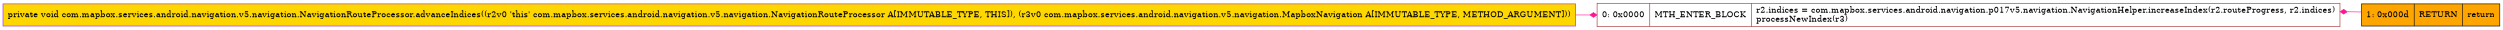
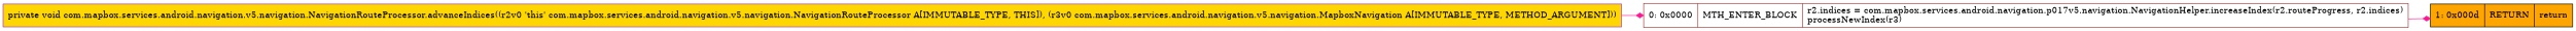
  digraph {
    rankdir=LR
    node [shape=record style=filled]
    edge [color=deeppink arrowhead=diamond]
    n1 [label="{0\:\ 0x0000|MTH_ENTER_BLOCK\l|r2.indices = com.mapbox.services.android.navigation.p017v5.navigation.NavigationHelper.increaseIndex(r2.routeProgress, r2.indices)\lprocessNewIndex(r3)\l}" fillcolor=white color=brown]
    n2 [label="{1\:\ 0x000d|RETURN\l|return\l}" fillcolor=orange color=black]
    n3 [label="{private void com.mapbox.services.android.navigation.v5.navigation.NavigationRouteProcessor.advanceIndices((r2v0 'this' com.mapbox.services.android.navigation.v5.navigation.NavigationRouteProcessor A[IMMUTABLE_TYPE, THIS]), (r3v0 com.mapbox.services.android.navigation.v5.navigation.MapboxNavigation A[IMMUTABLE_TYPE, METHOD_ARGUMENT])) }" fillcolor=gold color=purple]
-   n2 -> n1
+   n1 -> n2
    n3 -> n1
  }
